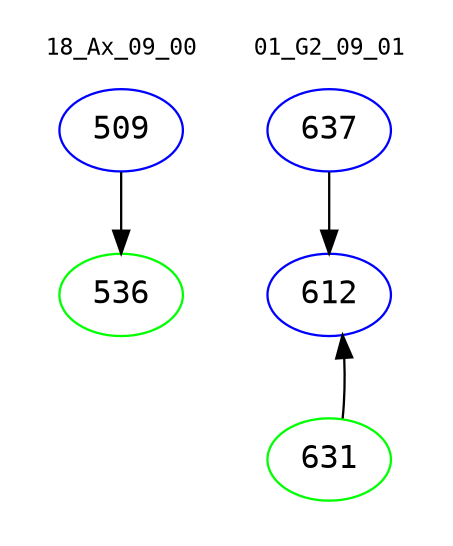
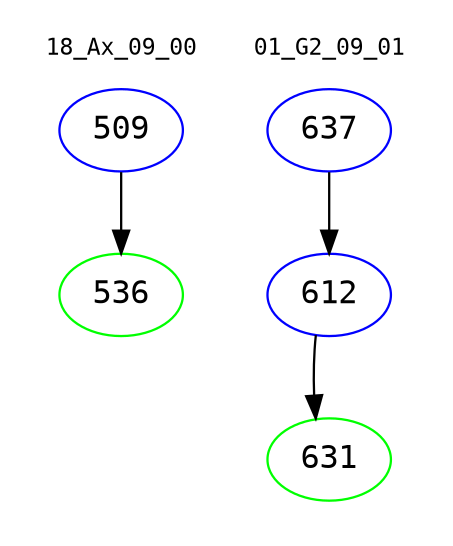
  digraph {
    fontname="DejaVu Sans Mono"
    node [color=blue fontname="DejaVu Sans Mono"]
    edge [color=black fontname="DejaVu Sans Mono"]
    n1 [label=509]
    n2 [color=green label=536]
    n3 [label=637]
    n4 [label=612]
    n5 [color=green label=631]
    subgraph cluster_1 {
      color=white
      fontsize=10
      label="18_Ax_09_00"
      n1
      n2
    }
    subgraph cluster_2 {
      color=white
      fontsize=10
      label="01_G2_09_01"
      n3
      n4
      n5
    }
    n1 -> n2
    n3 -> n4
-   n5 -> n4
+   n4 -> n5
  }
